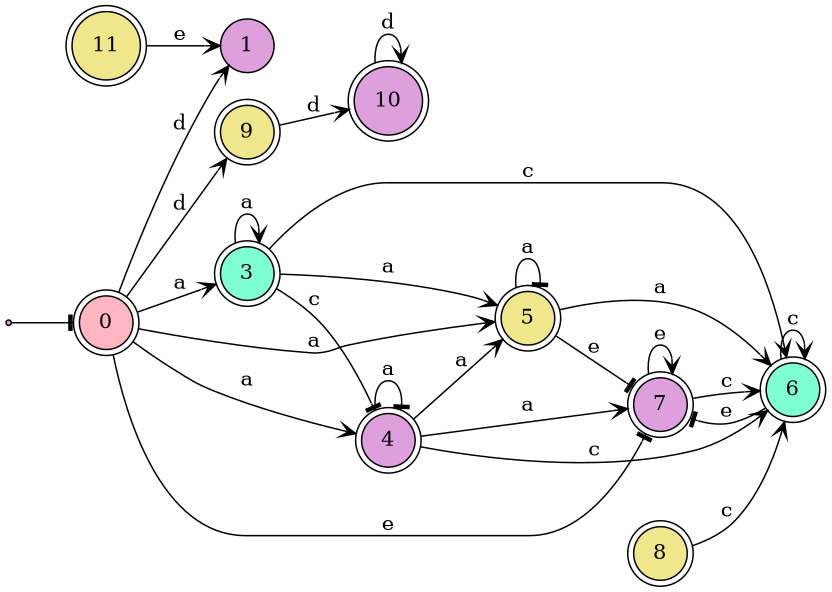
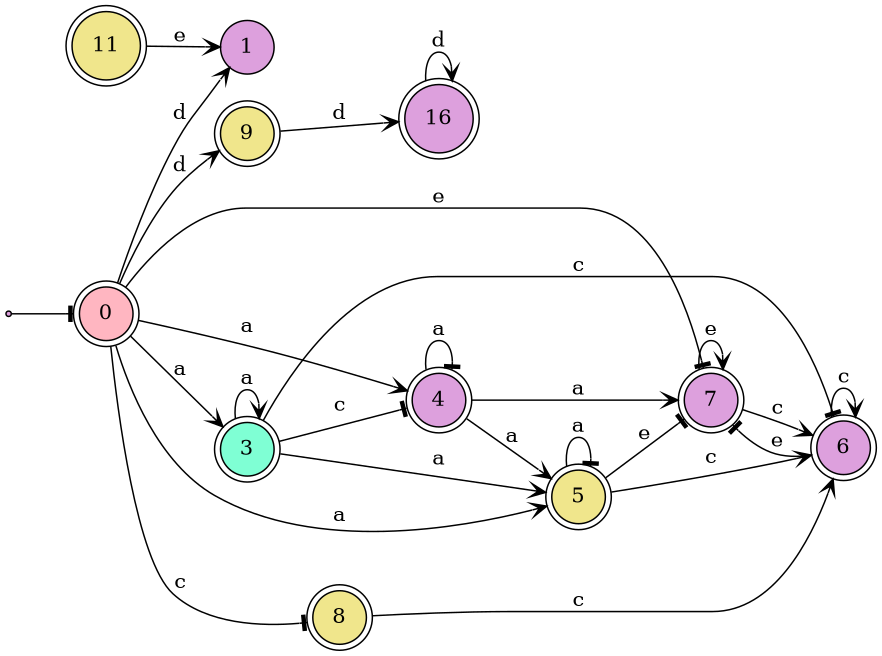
  digraph {
    rankdir=LR
    node [fillcolor=plum shape=doublecircle style=filled]
    edge [arrowhead=vee]
    dummy0 [shape=point]
    0 [fillcolor=lightpink]
    1 [shape=circle]
    3 [fillcolor=aquamarine]
    4
    5 [fillcolor=khaki]
    7
    8 [fillcolor=khaki]
    9 [fillcolor=khaki]
-   6 [fillcolor=aquamarine]
-   10
+   6
+   10 [label=16]
    11 [fillcolor=khaki]
    dummy0 -> 0 [arrowhead=tee]
    0 -> 1 [label=d]
    0 -> 3 [label=a]
    0 -> 4 [label=a]
    0 -> 5 [label=a]
    0 -> 7 [arrowhead=tee label=e]
+   0 -> 8 [arrowhead=tee label=c]
    0 -> 9 [label=d]
    3 -> 3 [label=a]
    3 -> 4 [arrowhead=tee label=c]
    3 -> 5 [label=a]
-   3 -> 6 [label=c]
+   3 -> 6 [arrowhead=tee label=c]
    4 -> 4 [arrowhead=tee label=a]
    4 -> 5 [label=a]
    4 -> 7 [label=a]
-   4 -> 6 [label=c]
    5 -> 5 [arrowhead=tee label=a]
    5 -> 7 [arrowhead=tee label=e]
-   5 -> 6 [label=a]
+   5 -> 6 [label=c]
    7 -> 7 [label=e]
    7 -> 6 [label=c]
    8 -> 6 [label=c]
    9 -> 10 [label=d]
    6 -> 7 [arrowhead=tee label=e]
    6 -> 6 [label=c]
    10 -> 10 [label=d]
    11 -> 1 [label=e]
  }
